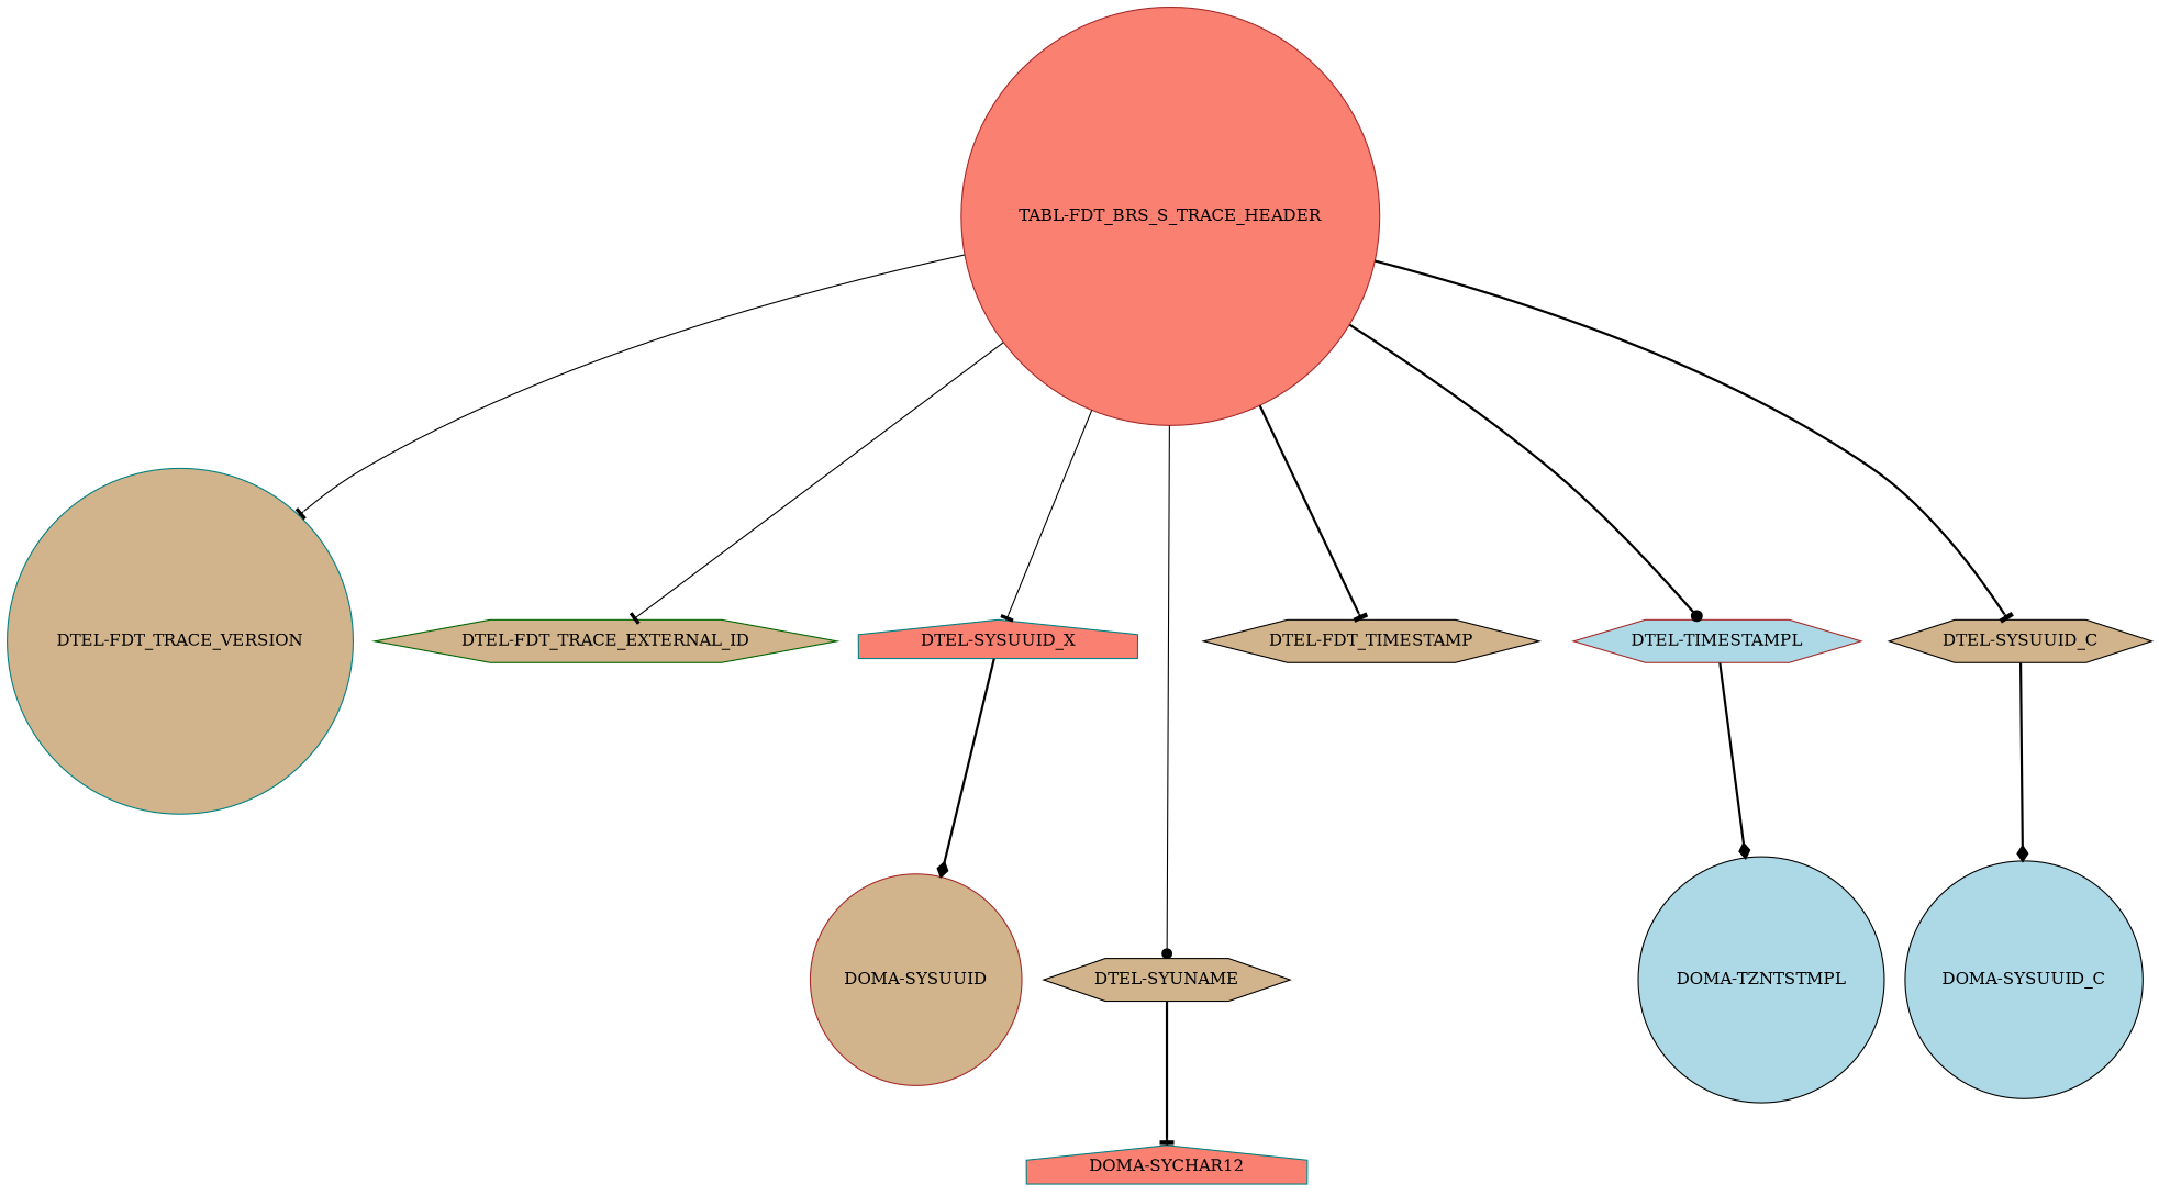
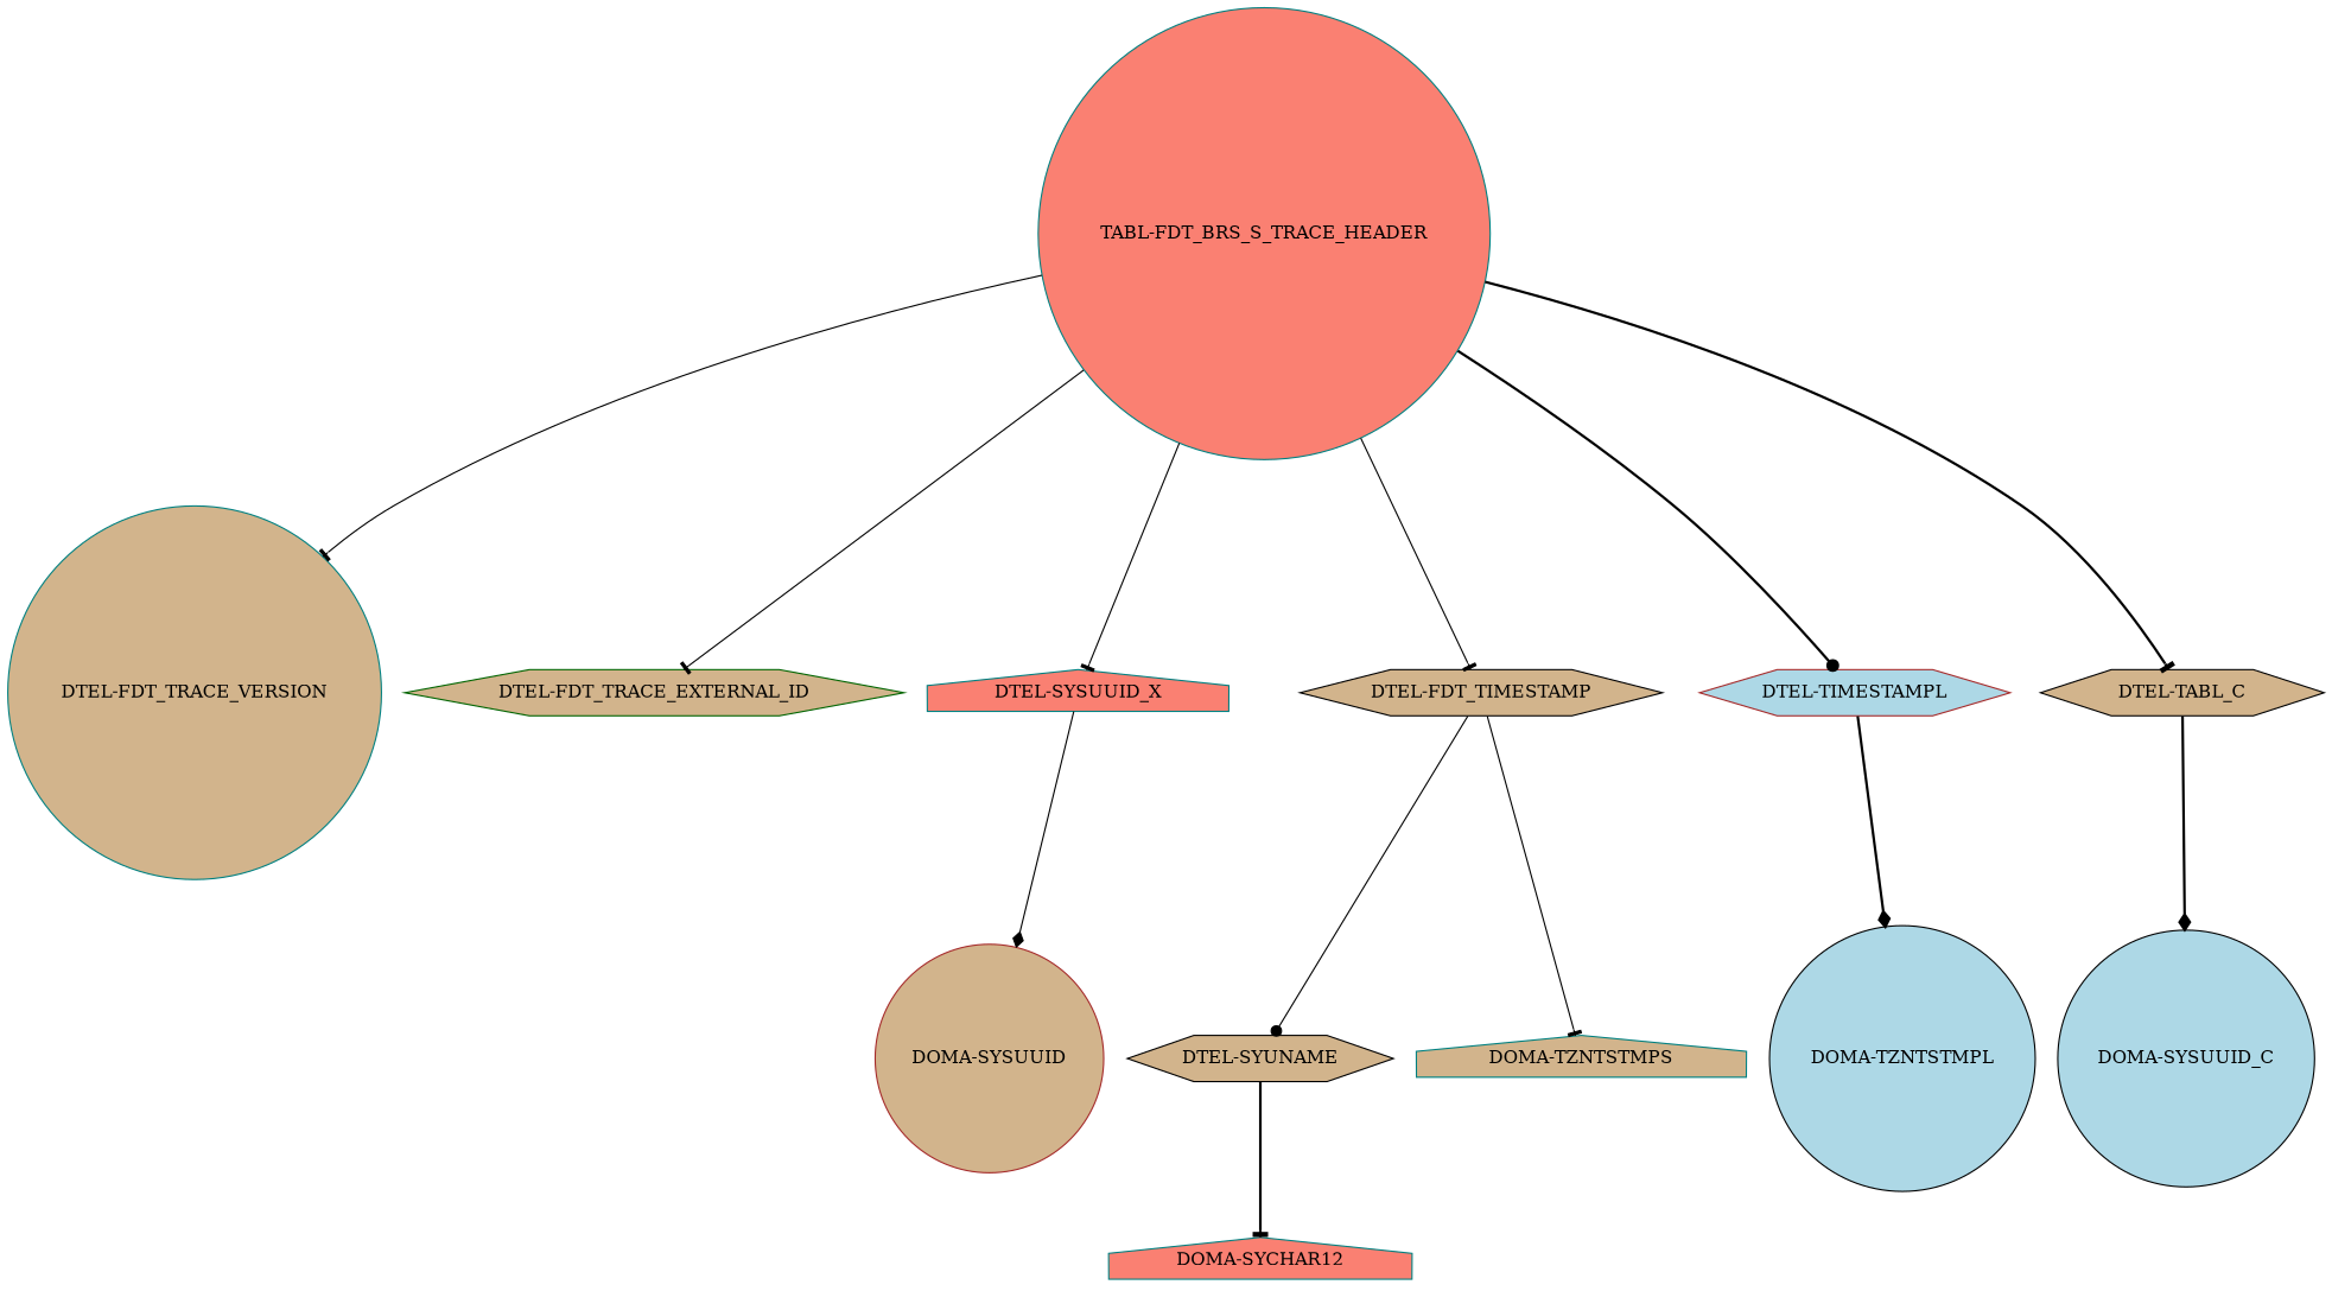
  digraph {
    node [color=teal fillcolor=tan shape=circle style=filled]
    edge [arrowhead=tee style=solid]
-   "TABL-FDT_BRS_S_TRACE_HEADER" [color=brown fillcolor=salmon]
+   "TABL-FDT_BRS_S_TRACE_HEADER" [fillcolor=salmon]
    "DTEL-FDT_TRACE_VERSION"
    "DTEL-FDT_TRACE_EXTERNAL_ID" [color=darkgreen shape=hexagon]
    "DTEL-SYSUUID_X" [fillcolor=salmon shape=house]
    "DTEL-SYUNAME" [color=black shape=hexagon]
    "DTEL-FDT_TIMESTAMP" [color=black shape=hexagon]
    "DTEL-TIMESTAMPL" [color=brown fillcolor=lightblue shape=hexagon]
-   "DTEL-SYSUUID_C" [color=black shape=hexagon]
+   "DTEL-SYSUUID_C" [color=black shape=hexagon label="DTEL-TABL_C"]
    "DOMA-SYSUUID" [color=brown]
    "DOMA-SYCHAR12" [fillcolor=salmon shape=house]
+   "DOMA-TZNTSTMPS" [shape=house]
    "DOMA-TZNTSTMPL" [color=black fillcolor=lightblue]
    "DOMA-SYSUUID_C" [color=black fillcolor=lightblue]
    "TABL-FDT_BRS_S_TRACE_HEADER" -> "DTEL-FDT_TRACE_VERSION"
    "TABL-FDT_BRS_S_TRACE_HEADER" -> "DTEL-FDT_TRACE_EXTERNAL_ID"
    "TABL-FDT_BRS_S_TRACE_HEADER" -> "DTEL-SYSUUID_X"
-   "TABL-FDT_BRS_S_TRACE_HEADER" -> "DTEL-SYUNAME" [arrowhead=dot]
-   "TABL-FDT_BRS_S_TRACE_HEADER" -> "DTEL-FDT_TIMESTAMP" [style=bold]
+   "DTEL-FDT_TIMESTAMP" -> "DTEL-SYUNAME" [arrowhead=dot]
+   "TABL-FDT_BRS_S_TRACE_HEADER" -> "DTEL-FDT_TIMESTAMP"
    "TABL-FDT_BRS_S_TRACE_HEADER" -> "DTEL-TIMESTAMPL" [arrowhead=dot style=bold]
    "TABL-FDT_BRS_S_TRACE_HEADER" -> "DTEL-SYSUUID_C" [style=bold]
-   "DTEL-SYSUUID_X" -> "DOMA-SYSUUID" [arrowhead=diamond style=bold]
+   "DTEL-SYSUUID_X" -> "DOMA-SYSUUID" [arrowhead=diamond]
    "DTEL-SYUNAME" -> "DOMA-SYCHAR12" [style=bold]
+   "DTEL-FDT_TIMESTAMP" -> "DOMA-TZNTSTMPS"
    "DTEL-TIMESTAMPL" -> "DOMA-TZNTSTMPL" [arrowhead=diamond style=bold]
    "DTEL-SYSUUID_C" -> "DOMA-SYSUUID_C" [arrowhead=diamond style=bold]
  }
